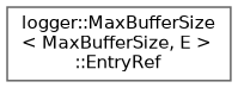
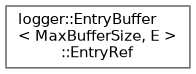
  digraph {
    rankdir=LR
-   n1 [color=grey40 fillcolor=white fontname=Helvetica fontsize=10 height=0.2 label="logger::MaxBufferSize\l\< MaxBufferSize, E \>\l::EntryRef" shape=box style=filled width=0.4]
+   n1 [color=grey40 fillcolor=white fontname=Helvetica fontsize=10 height=0.2 label="logger::EntryBuffer\l\< MaxBufferSize, E \>\l::EntryRef" shape=box style=filled width=0.4]
  }
